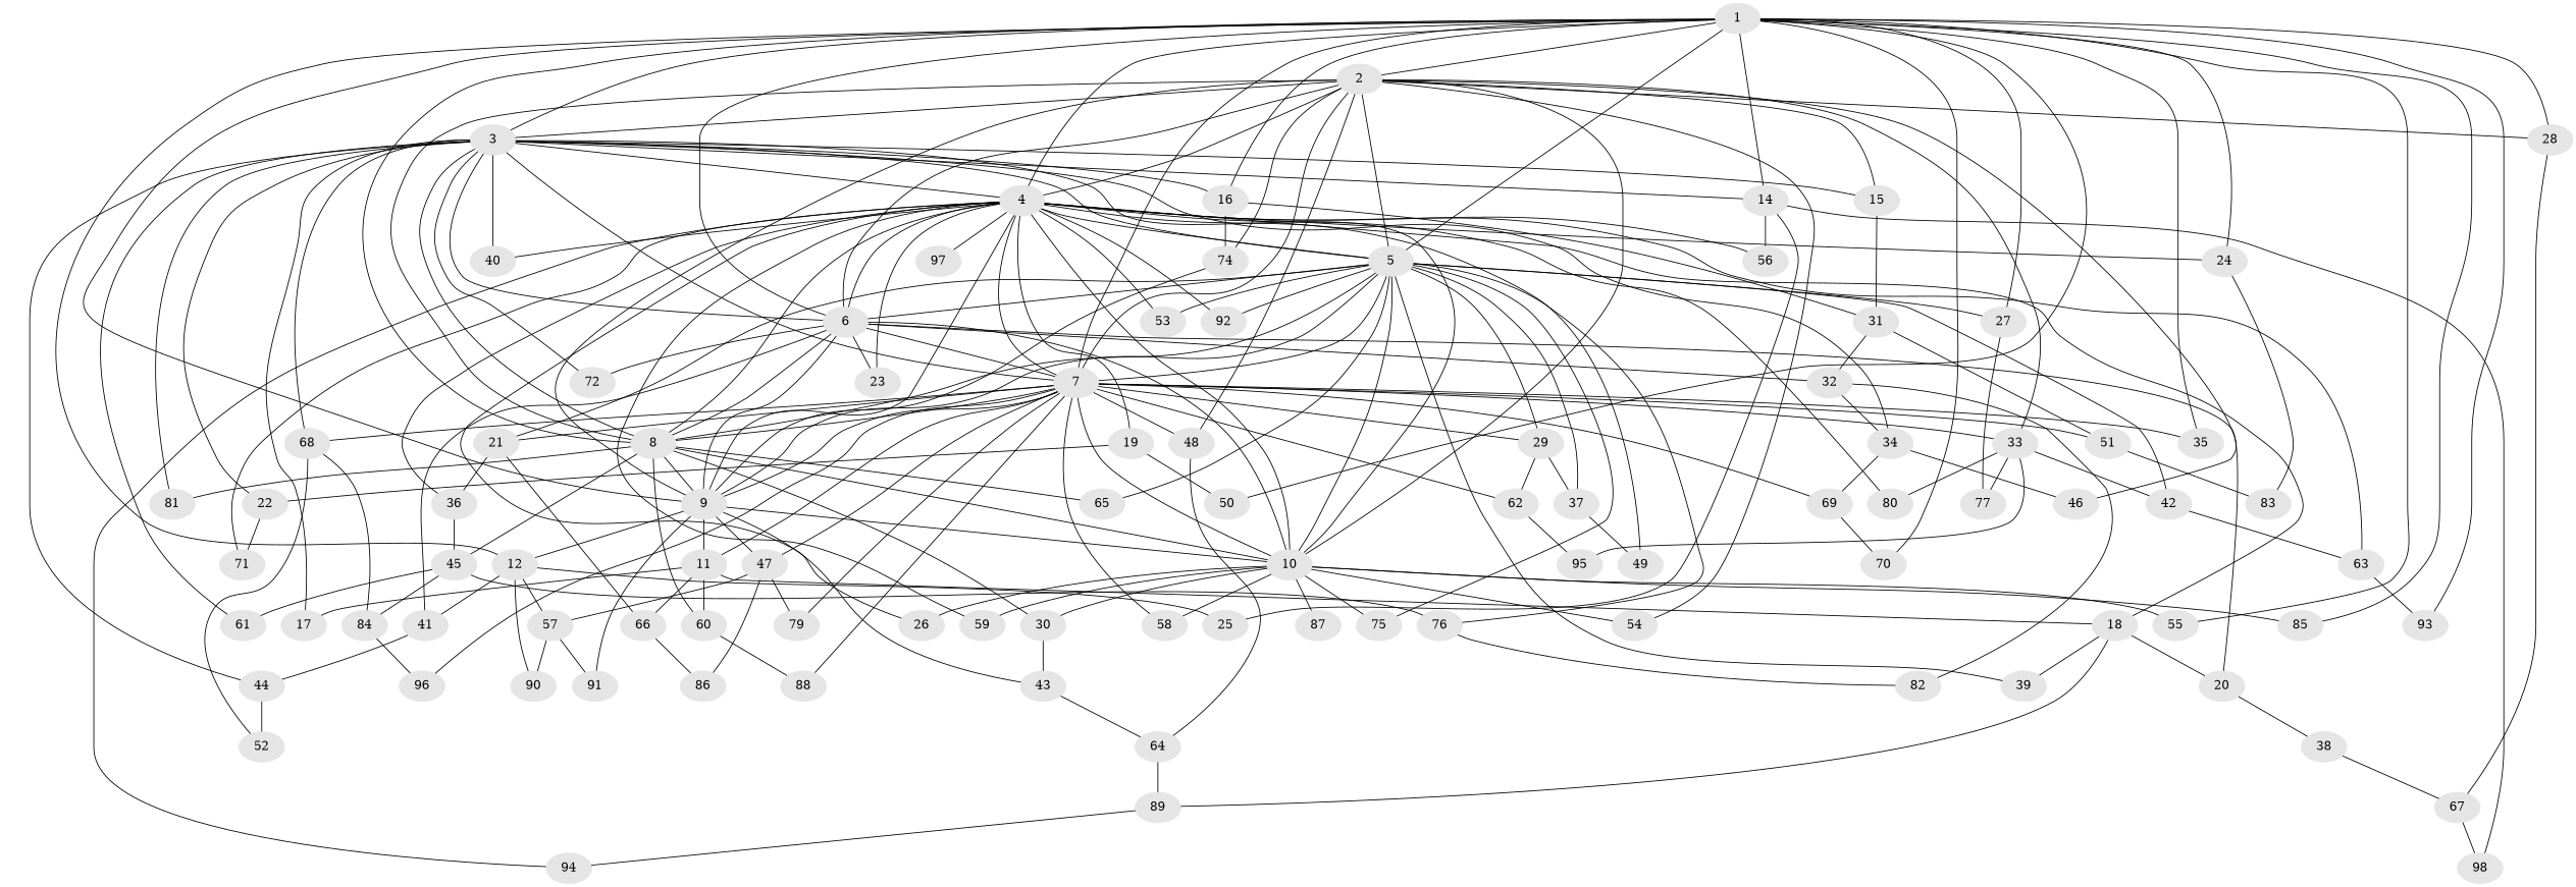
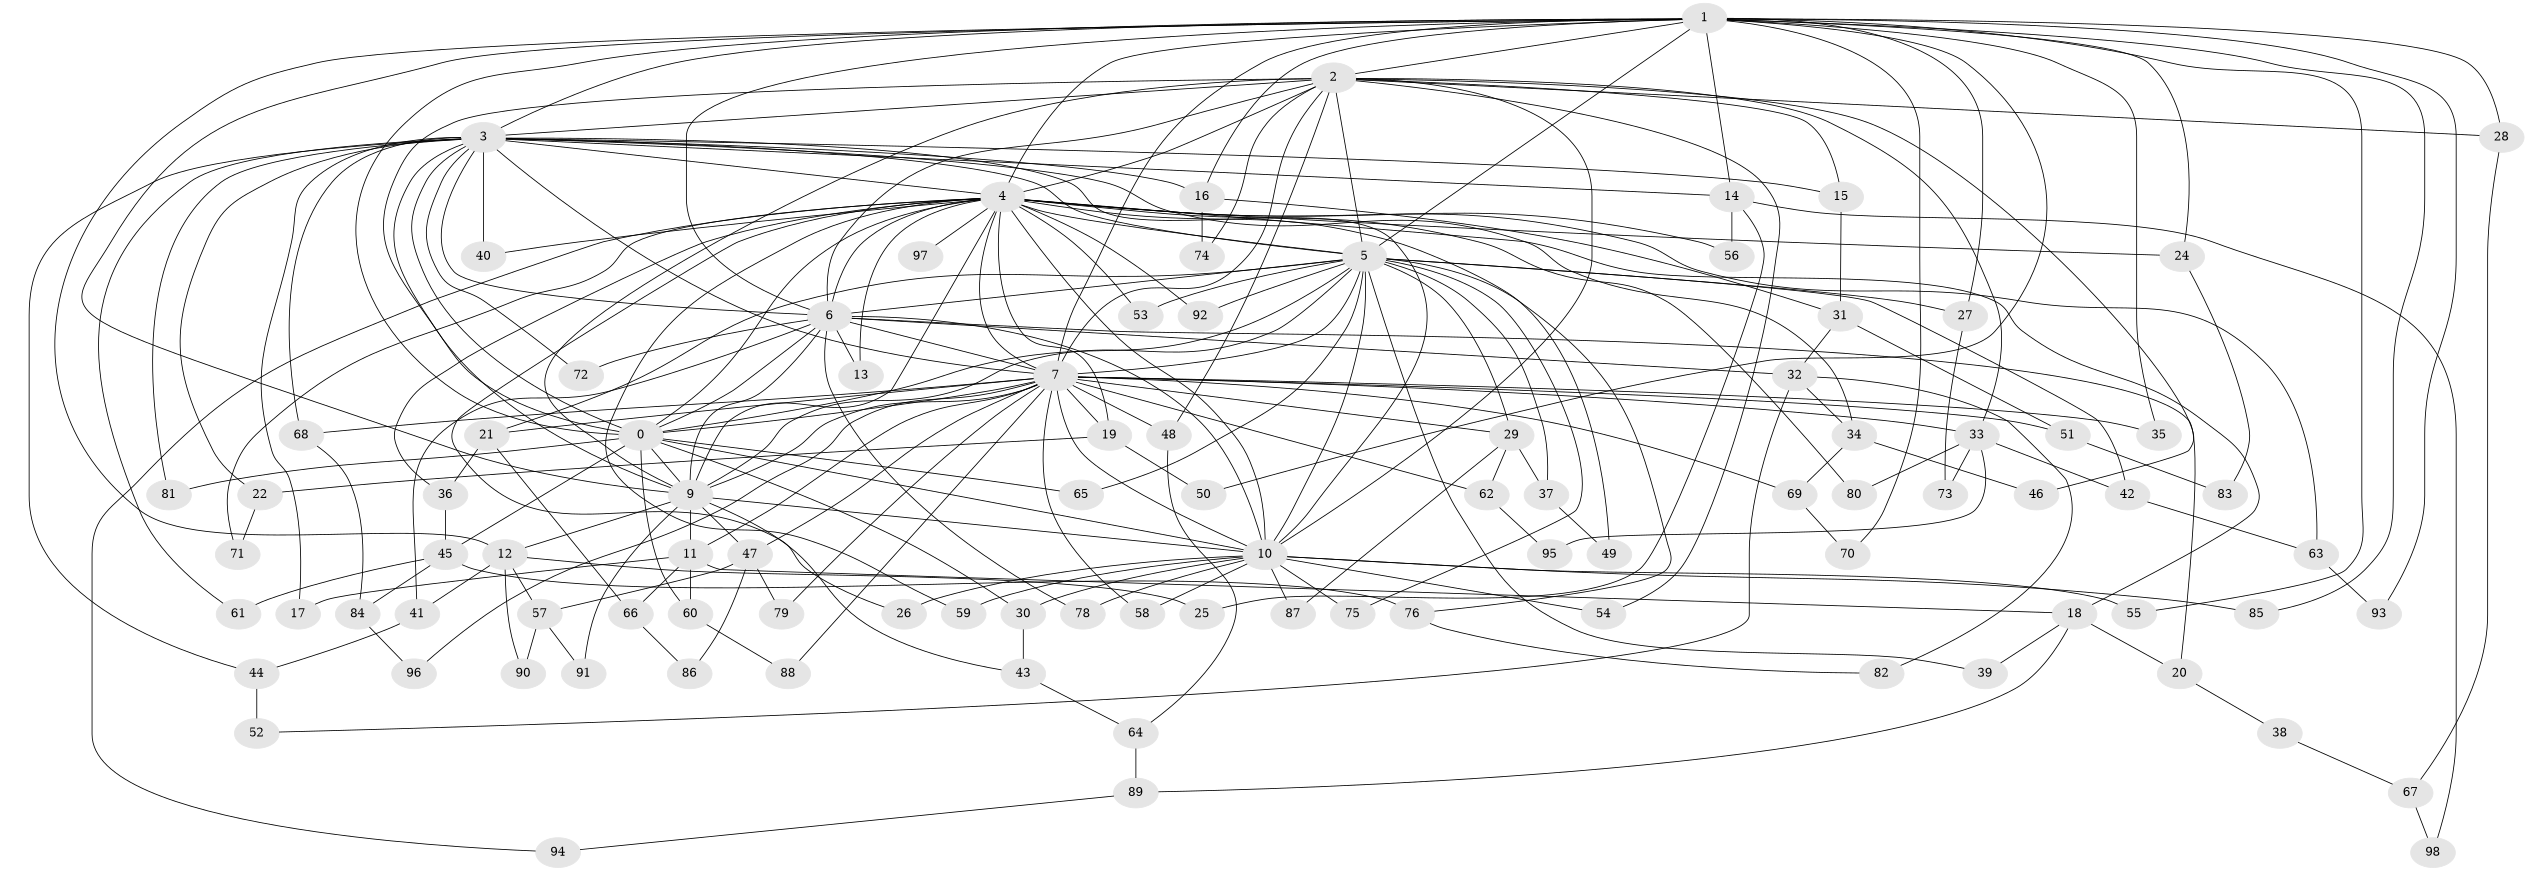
  graph {
    node [color=gray90 style=filled]
    1
    2
    3
    4
    5
    6
    7
-   8
+   8 [label=0]
    9
    12
    14
    16
    24
    27
    28
    35
    50
    55
    70
    85
    93
    10
    15
    33
    46
    48
    54
    74
    17
    22
    34
    40
    44
    61
    68
    72
    81
-   13 [label=23]
+   13
    18
    19
    26
    36
    49
    53
    56
    59
    63
    71
    80
    92
    94
    97
    21
    29
    37
    39
    42
    65
    75
    76
    20
    32
    41
+   78
    11
    47
    51
    58
    62
    69
    79
    88
    96
    30
    45
    60
    43
    91
    87
    25
    57
    90
    98
    31
    83
-   77
+   77 [label=73]
    67
    95
    64
    52
    84
    89
    66
    82
    38
    86
    1 -- 2
    1 -- 3
    1 -- 4
    1 -- 5
    1 -- 6
    1 -- 7
    1 -- 8
    1 -- 9
    1 -- 12
    1 -- 14
    1 -- 16
    1 -- 24
    1 -- 27
    1 -- 28
    1 -- 35
    1 -- 50
    1 -- 55
    1 -- 70
    1 -- 85
    1 -- 93
    2 -- 3
    2 -- 4
    2 -- 5
    2 -- 6
    2 -- 7
    2 -- 8
    2 -- 9
    2 -- 28
    2 -- 10
    2 -- 15
    2 -- 33
    2 -- 46
    2 -- 48
    2 -- 54
    2 -- 74
    3 -- 4
    3 -- 5
    3 -- 6
    3 -- 7
    3 -- 8
-   74 -- 9
+   3 -- 9
    3 -- 14
    3 -- 16
    3 -- 10
    3 -- 15
    3 -- 17
    3 -- 22
    3 -- 34
    3 -- 40
    3 -- 44
    3 -- 61
    3 -- 68
    3 -- 72
    3 -- 81
    4 -- 5
    4 -- 6
    4 -- 7
    4 -- 8
    4 -- 9
    4 -- 24
    4 -- 10
    4 -- 40
    4 -- 13
    4 -- 18
    4 -- 19
    4 -- 26
    4 -- 36
    4 -- 49
    4 -- 53
    4 -- 56
    4 -- 59
    4 -- 63
    4 -- 71
    4 -- 80
    4 -- 92
    4 -- 94
    4 -- 97
    5 -- 6
    5 -- 7
    5 -- 8
    5 -- 9
    5 -- 27
    5 -- 10
    5 -- 53
    5 -- 92
    5 -- 21
    5 -- 29
    5 -- 37
    5 -- 39
    5 -- 42
    5 -- 65
    5 -- 75
    5 -- 76
    6 -- 7
    6 -- 8
    6 -- 9
    6 -- 10
    6 -- 72
    6 -- 13
    6 -- 20
    6 -- 32
    6 -- 41
+   6 -- 78
    7 -- 8
    7 -- 9
    7 -- 35
    7 -- 10
    7 -- 33
    7 -- 48
    7 -- 68
+   7 -- 19
    7 -- 21
    7 -- 29
    7 -- 11
    7 -- 47
    7 -- 51
    7 -- 58
    7 -- 62
    7 -- 69
    7 -- 79
    7 -- 88
    7 -- 96
    8 -- 9
    8 -- 10
    8 -- 81
    8 -- 65
    8 -- 30
    8 -- 45
    8 -- 60
    9 -- 12
    9 -- 10
    9 -- 11
    9 -- 47
    9 -- 43
    9 -- 91
    12 -- 41
    12 -- 25
    12 -- 57
    12 -- 90
    14 -- 56
    14 -- 25
    14 -- 98
    16 -- 74
    16 -- 31
    24 -- 83
    27 -- 77
    28 -- 67
    10 -- 55
    10 -- 85
    10 -- 54
    10 -- 26
    10 -- 59
    10 -- 75
+   10 -- 78
    10 -- 58
    10 -- 30
    10 -- 87
    15 -- 31
    33 -- 80
    33 -- 42
    33 -- 77
    33 -- 95
    48 -- 64
    22 -- 71
    34 -- 46
    34 -- 69
    44 -- 52
    68 -- 84
    18 -- 39
    18 -- 20
    18 -- 89
    19 -- 50
    19 -- 22
    36 -- 45
    63 -- 93
    21 -- 36
    21 -- 66
    29 -- 37
    29 -- 62
+   29 -- 87
    37 -- 49
    42 -- 63
    76 -- 82
    20 -- 38
    32 -- 34
-   68 -- 52
+   32 -- 52
    32 -- 82
    41 -- 44
    11 -- 17
    11 -- 18
    11 -- 60
    11 -- 66
    47 -- 79
    47 -- 57
    47 -- 86
    51 -- 83
    62 -- 95
    69 -- 70
    30 -- 43
    45 -- 61
    45 -- 76
    45 -- 84
    60 -- 88
    43 -- 64
    57 -- 91
    57 -- 90
    31 -- 32
    31 -- 51
    67 -- 98
    64 -- 89
    84 -- 96
    89 -- 94
    66 -- 86
    38 -- 67
  }
